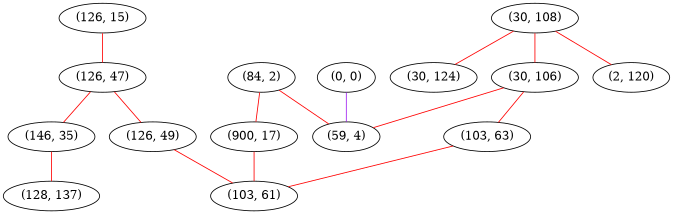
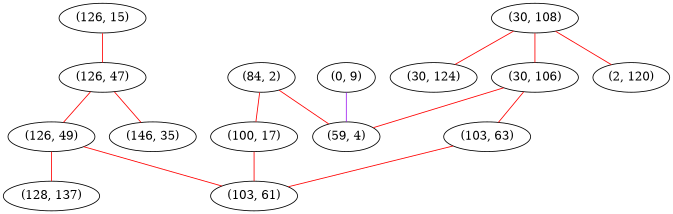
  graph {
    edge [color=red weight=1]
    "(126, 15)"
    "(126, 47)"
    "(146, 35)"
    "(126, 49)"
    "(30, 108)"
    "(30, 124)"
    "(30, 106)"
    "(2, 120)"
    "(59, 4)"
    "(103, 63)"
-   "(0, 0)"
+   "(0, 0)" [label="(0, 9)"]
    "(103, 61)"
    "(128, 137)"
    "(84, 2)"
-   "(100, 17)" [label="(900, 17)"]
+   "(100, 17)"
    "(126, 15)" -- "(126, 47)"
    "(126, 47)" -- "(146, 35)"
    "(126, 47)" -- "(126, 49)"
    "(126, 49)" -- "(103, 61)"
-   "(146, 35)" -- "(128, 137)"
+   "(126, 49)" -- "(128, 137)"
    "(30, 108)" -- "(30, 124)"
    "(30, 108)" -- "(30, 106)"
    "(30, 108)" -- "(2, 120)"
    "(30, 106)" -- "(59, 4)"
    "(30, 106)" -- "(103, 63)"
    "(103, 63)" -- "(103, 61)"
    "(0, 0)" -- "(59, 4)" [color=purple weight=4]
    "(84, 2)" -- "(59, 4)"
    "(84, 2)" -- "(100, 17)"
    "(100, 17)" -- "(103, 61)"
  }
